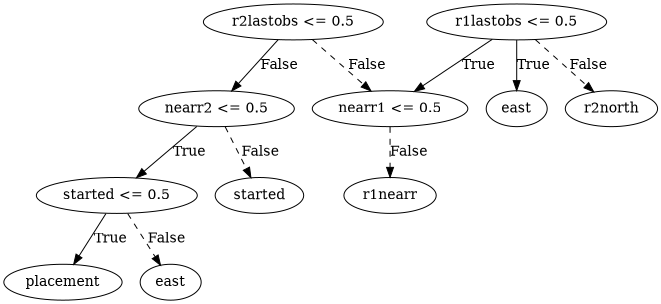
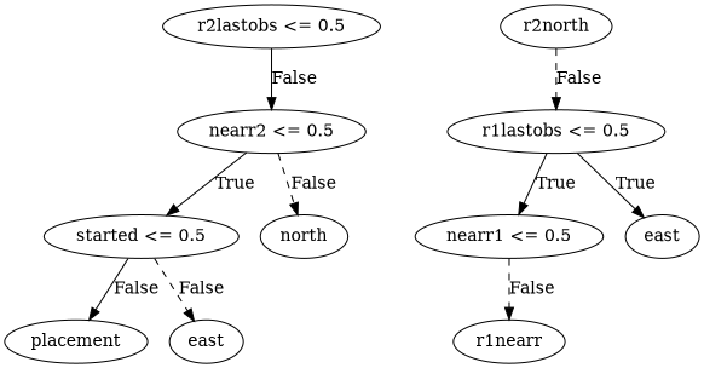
  digraph {
    n1 [label="r2lastobs <= 0.5"]
    n2 [label="nearr2 <= 0.5"]
    n3 [label="nearr1 <= 0.5"]
    n4 [label="started <= 0.5"]
-   n5 [label=started]
+   n5 [label=north]
    n6 [label=r1nearr]
    n7 [label=placement]
    n8 [label=east]
    n9 [label="r1lastobs <= 0.5"]
    n10 [label=east]
    n11 [label=r2north]
    n1 -> n2 [label=False]
-   n1 -> n3 [label=False style=dashed]
    n2 -> n4 [label=True]
    n2 -> n5 [label=False style=dashed]
    n3 -> n6 [label=False style=dashed]
-   n4 -> n7 [label=True]
+   n4 -> n7 [label=False]
    n4 -> n8 [label=False style=dashed]
    n9 -> n3 [label=True]
    n9 -> n10 [label=True]
-   n9 -> n11 [label=False style=dashed]
+   n11 -> n9 [label=False style=dashed]
  }
